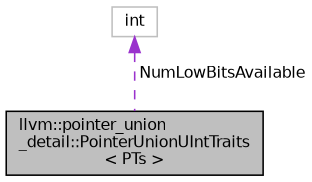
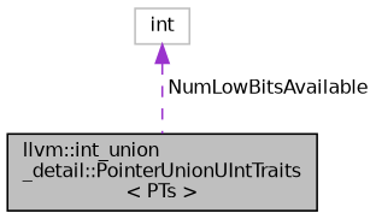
  digraph {
    node [fontname=Helvetica fontsize=10 shape=record]
-   n1 [color=black fillcolor=grey75 fontcolor=black height=0.2 label="llvm::pointer_union\l_detail::PointerUnionUIntTraits\l\< PTs \>" style=filled width=0.4]
+   n1 [color=black fillcolor=grey75 fontcolor=black height=0.2 label="llvm::int_union\l_detail::PointerUnionUIntTraits\l\< PTs \>" style=filled width=0.4]
    n2 [color=grey75 height=0.2 label=int width=0.4]
    n2 -> n1 [color=darkorchid3 dir=back fontname=Helvetica fontsize=10 label=" NumLowBitsAvailable" labelfontname=Helvetica labelfontsize=10 style=dashed]
  }
